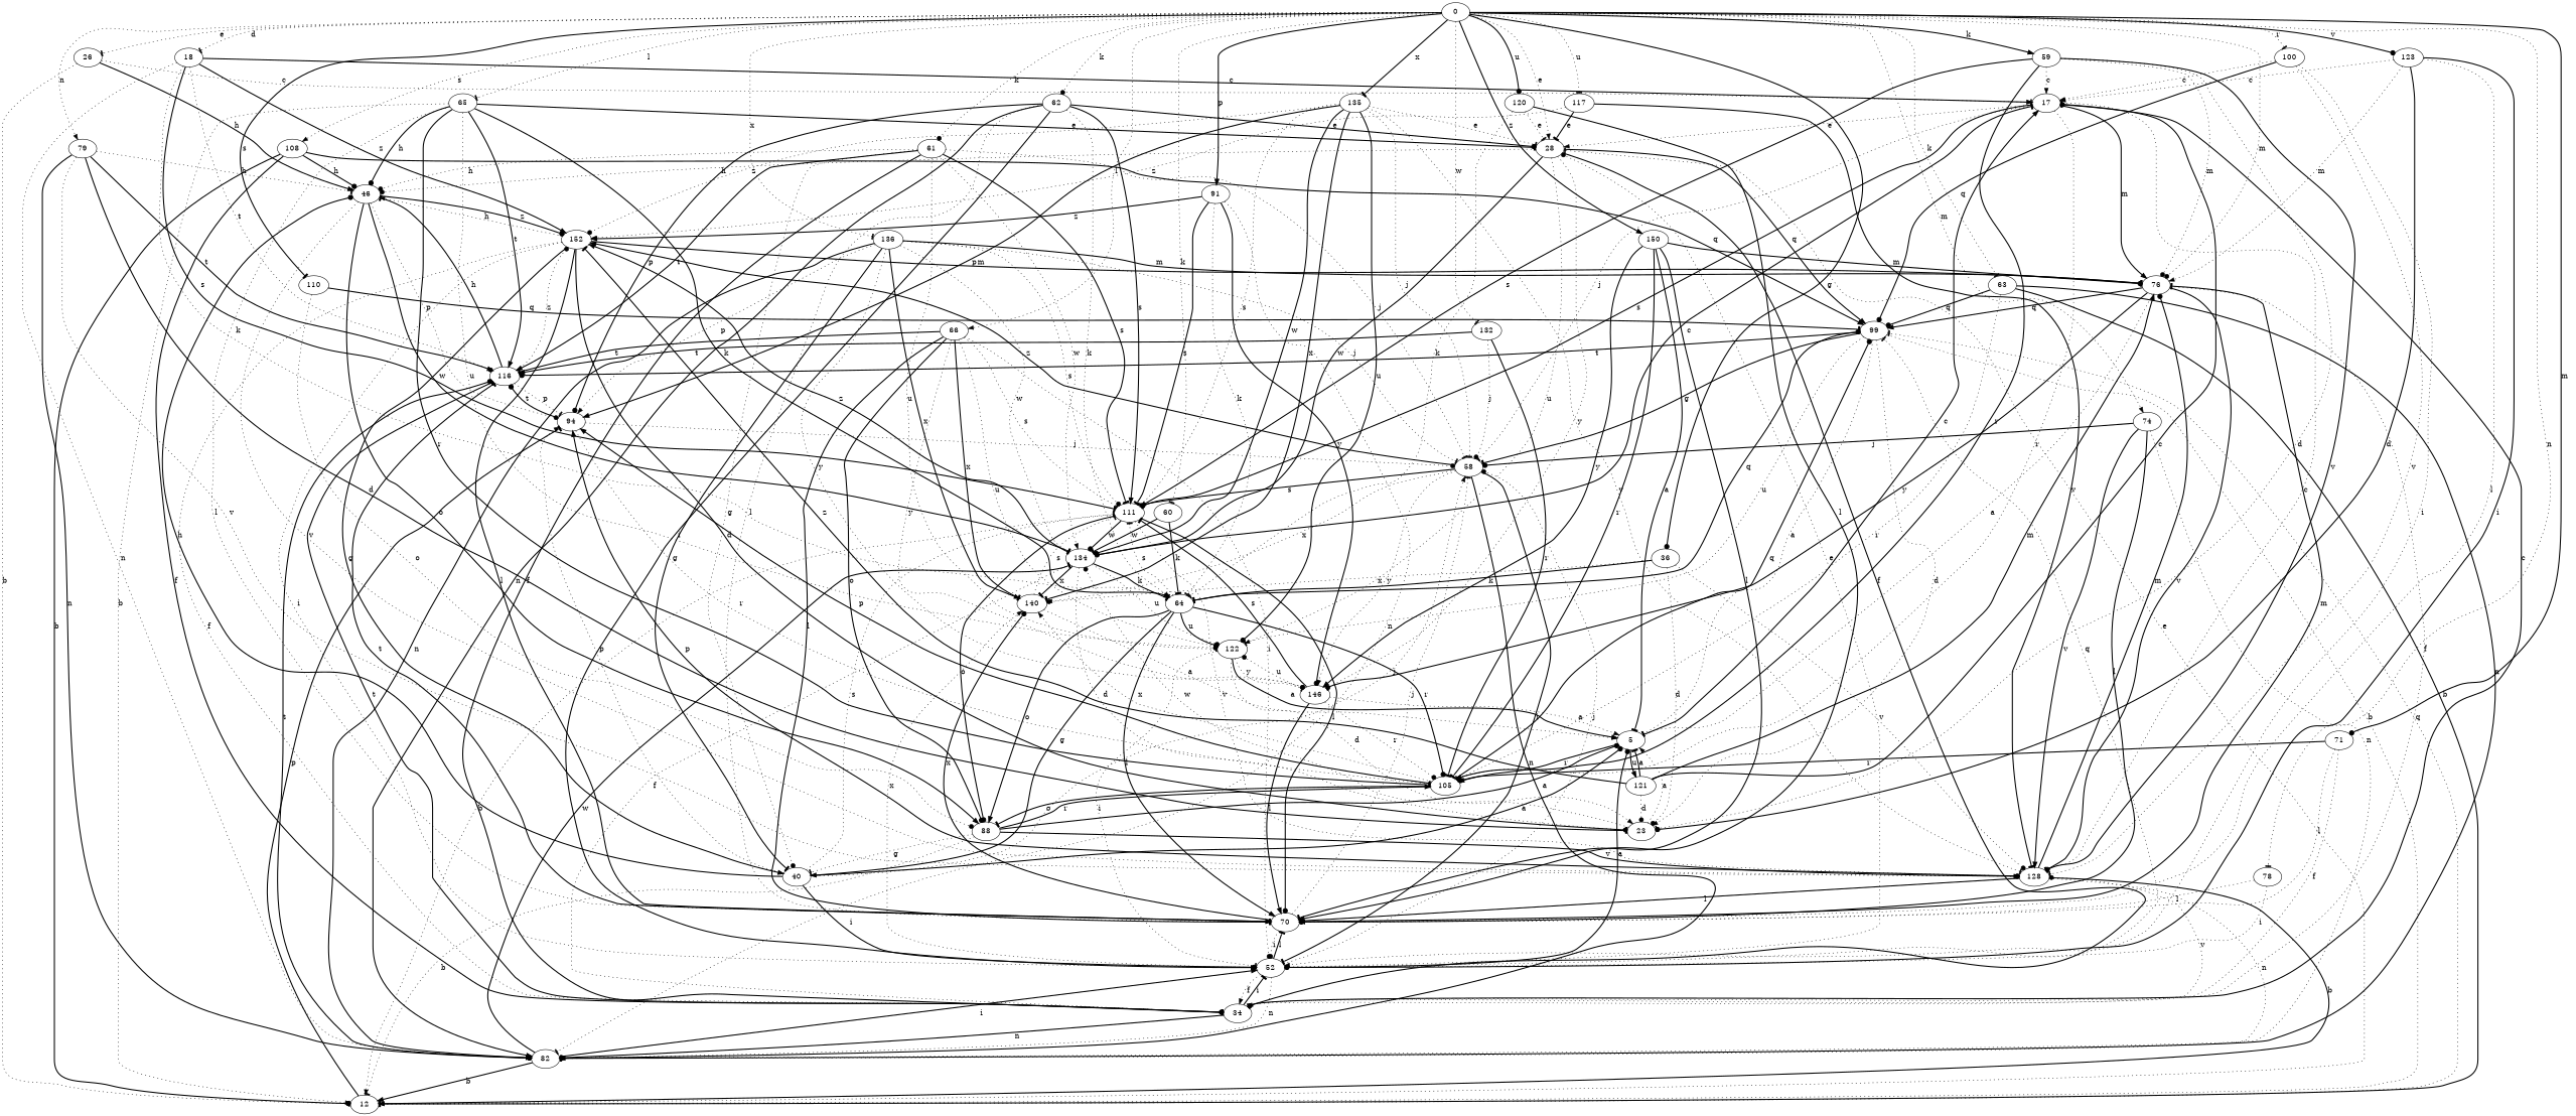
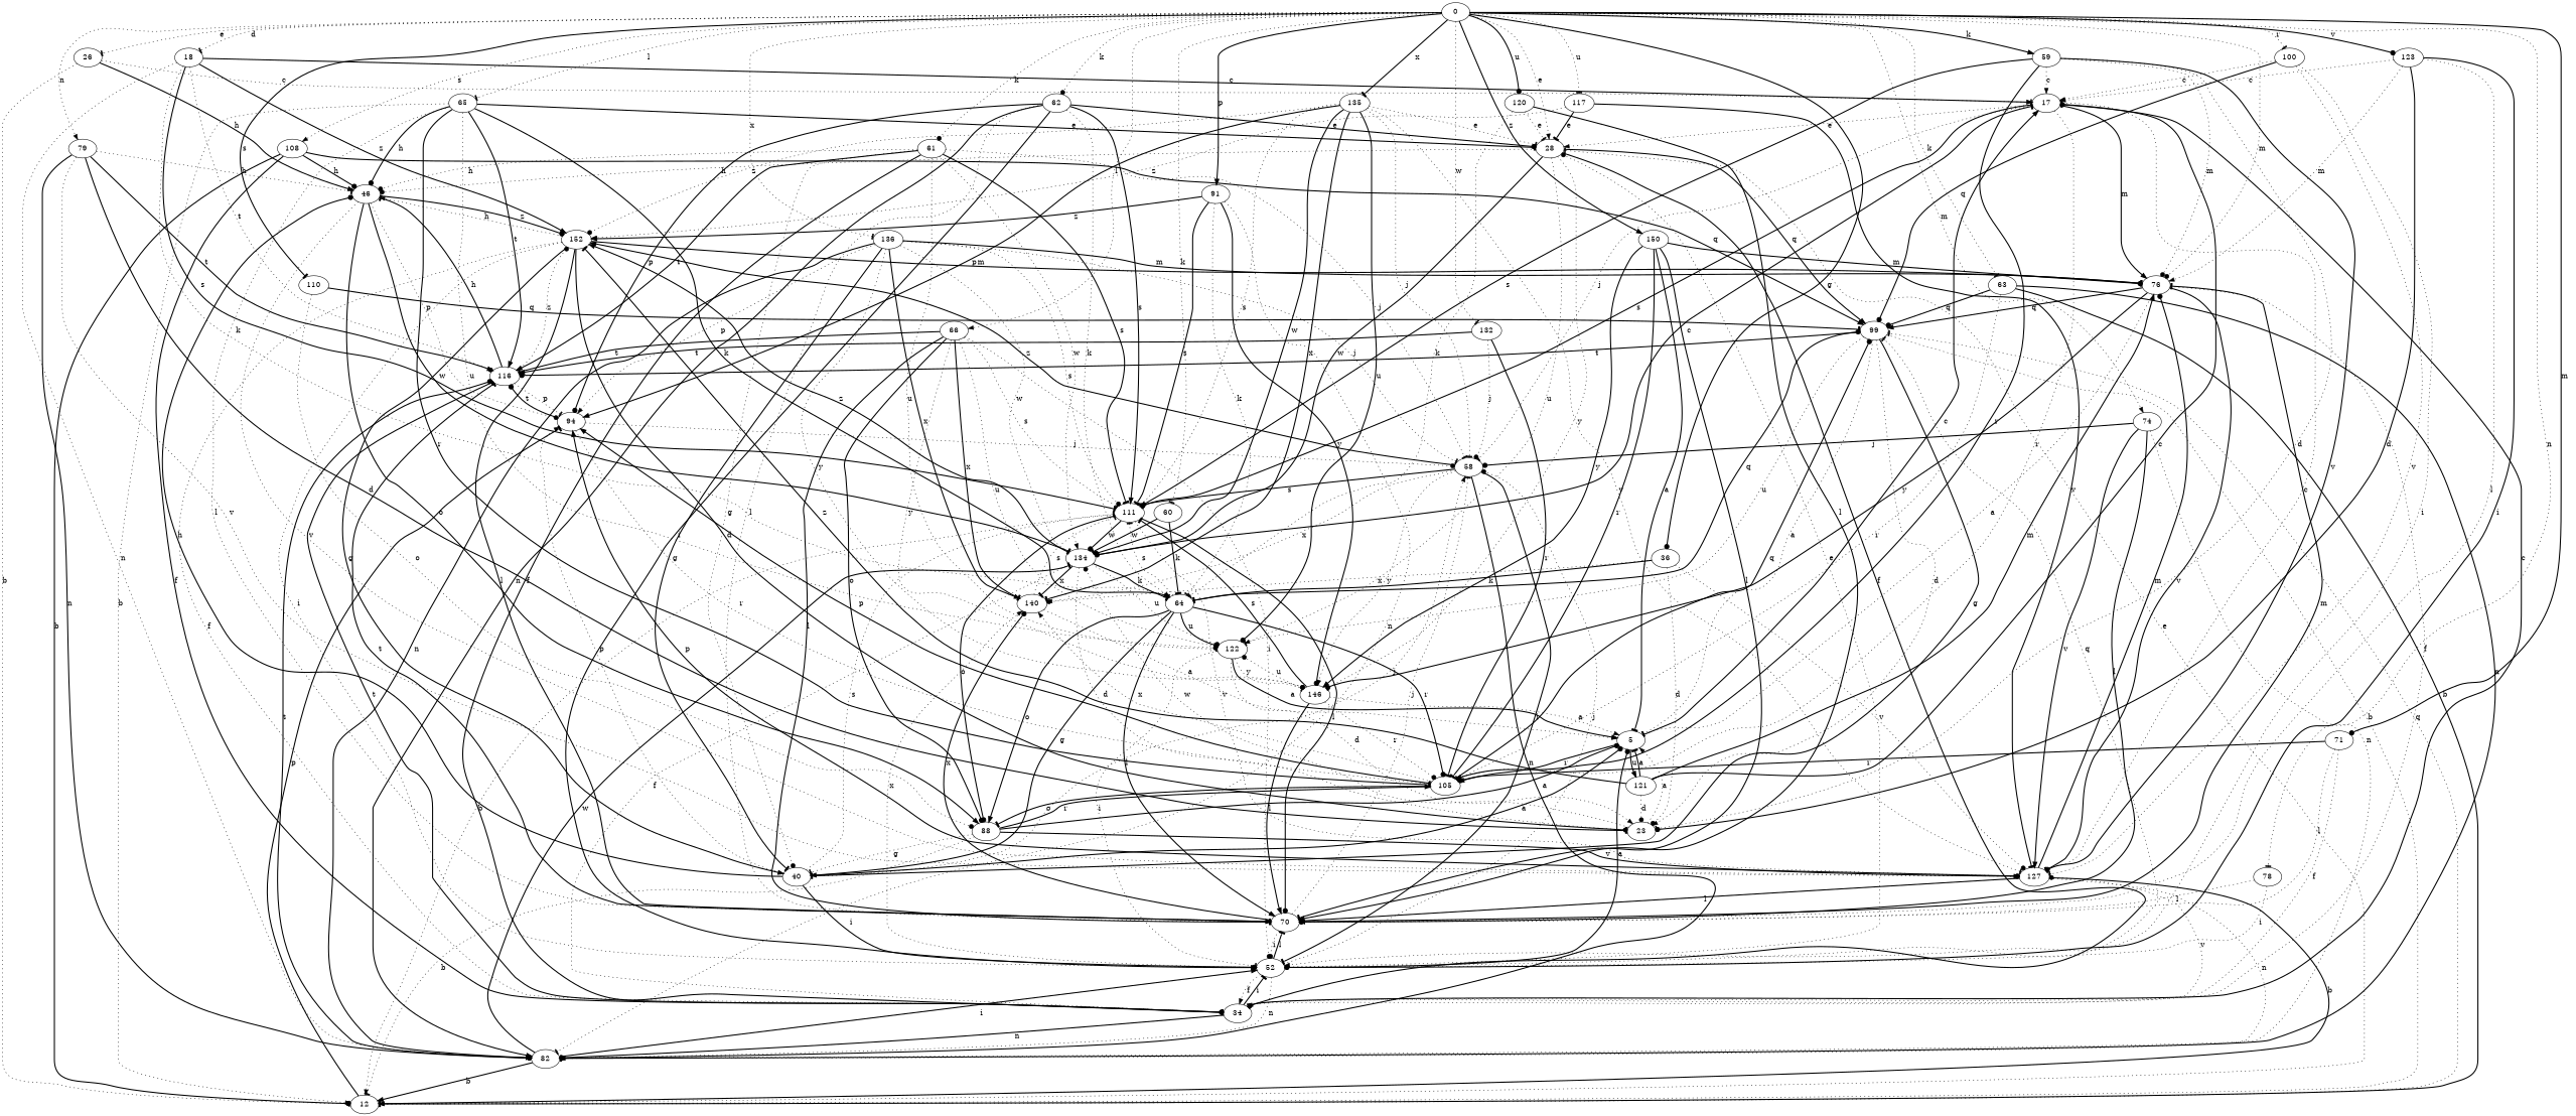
  strict digraph {
    edge [arrowhead=tee style=bold]
    0
    18
    26
    28
    36
    59
    60
    61
    62
    63
    65
    66
    71
    74
    76
    78
    79
    91
    100
    108
    110
    117
    120
    123
    132
    135
    136
    150
    17
    111
    64
    82
    116
    152
    12
    46
    99
    134
    34
    122
    146
    23
-   128
+   128 [label=127]
    140
    105
    58
    40
    94
    52
    70
    88
    5
    121
    0 -> 18 [label=d style=dotted]
    0 -> 26 [label=e style=dotted]
    0 -> 28 [arrowhead=normal label=e style=dotted]
    0 -> 36 [arrowhead=dot label=g]
    0 -> 59 [arrowhead=normal label=k]
    0 -> 60 [label=k style=dotted]
    0 -> 61 [arrowhead=dot label=k style=dotted]
    0 -> 62 [arrowhead=dot label=k style=dotted]
    0 -> 63 [label=k style=dotted]
    0 -> 65 [label=l style=dotted]
    0 -> 66 [arrowhead=normal label=l style=dotted]
    0 -> 71 [arrowhead=dot label=m]
    0 -> 74 [arrowhead=normal label=m style=dotted]
    0 -> 76 [arrowhead=dot label=m style=dotted]
    0 -> 78 [label=n style=dotted]
    0 -> 79 [arrowhead=normal label=n style=dotted]
    0 -> 91 [arrowhead=normal label=p]
    0 -> 100 [label=r style=dotted]
    0 -> 108 [arrowhead=normal label=s style=dotted]
    0 -> 110 [label=s]
    0 -> 117 [label=u style=dotted]
    0 -> 120 [arrowhead=dot label=u]
    0 -> 123 [arrowhead=dot label=v]
    0 -> 132 [label=w style=dotted]
    0 -> 135 [label=x]
    0 -> 136 [label=x style=dotted]
    0 -> 150 [arrowhead=normal label=z]
    18 -> 17 [arrowhead=normal label=c]
    18 -> 111 [label=s]
    18 -> 64 [label=k style=dotted]
    18 -> 82 [arrowhead=dot label=n style=dotted]
    18 -> 116 [arrowhead=dot label=t style=dotted]
    18 -> 152 [arrowhead=normal label=z]
    26 -> 17 [label=c style=dotted]
    26 -> 12 [label=b style=dotted]
    26 -> 46 [arrowhead=normal label=h]
    28 -> 46 [arrowhead=dot label=h style=dotted]
    28 -> 99 [arrowhead=normal label=q]
    28 -> 134 [arrowhead=dot label=w]
    28 -> 34 [arrowhead=dot label=f]
    28 -> 122 [label=u style=dotted]
    28 -> 146 [arrowhead=dot label=y style=dotted]
    36 -> 64 [label=k]
    36 -> 23 [arrowhead=dot label=d style=dotted]
    36 -> 128 [arrowhead=dot label=v style=dotted]
    36 -> 140 [arrowhead=dot label=x style=dotted]
    59 -> 76 [arrowhead=dot label=m style=dotted]
    59 -> 17 [arrowhead=normal label=c style=dotted]
    59 -> 111 [arrowhead=normal label=s]
    59 -> 23 [label=d style=dotted]
    59 -> 128 [arrowhead=dot label=v]
    59 -> 105 [arrowhead=normal label=r]
    60 -> 64 [label=k]
    60 -> 134 [label=w]
    61 -> 111 [label=s]
    61 -> 116 [arrowhead=normal label=t]
    61 -> 46 [arrowhead=dot label=h style=dotted]
    61 -> 134 [arrowhead=normal label=w style=dotted]
    61 -> 34 [label=f]
    61 -> 122 [label=u style=dotted]
    61 -> 58 [label=j style=dotted]
    61 -> 40 [arrowhead=dot label=g style=dotted]
    62 -> 28 [arrowhead=dot label=e]
    62 -> 111 [arrowhead=normal label=s]
    62 -> 64 [arrowhead=normal label=k style=dotted]
    62 -> 82 [arrowhead=normal label=n]
    62 -> 94 [arrowhead=dot label=p]
    62 -> 52 [arrowhead=normal label=i]
    62 -> 70 [arrowhead=normal label=l style=dotted]
    63 -> 82 [label=n]
    63 -> 12 [label=b]
    63 -> 99 [arrowhead=dot label=q]
    63 -> 105 [arrowhead=dot label=r style=dotted]
    65 -> 28 [label=e]
    65 -> 64 [arrowhead=normal label=k]
    65 -> 116 [arrowhead=normal label=t]
    65 -> 12 [arrowhead=normal label=b style=dotted]
    65 -> 46 [arrowhead=dot label=h]
    65 -> 122 [arrowhead=dot label=u style=dotted]
    65 -> 105 [label=r]
    65 -> 70 [label=l style=dotted]
    66 -> 111 [label=s style=dotted]
    66 -> 116 [label=t]
    66 -> 122 [arrowhead=dot label=u style=dotted]
    66 -> 146 [arrowhead=dot label=y style=dotted]
    66 -> 140 [label=x]
    66 -> 52 [arrowhead=dot label=i style=dotted]
    66 -> 70 [label=l]
    66 -> 88 [arrowhead=dot label=o]
    71 -> 34 [label=f style=dotted]
    71 -> 105 [arrowhead=dot label=r]
    71 -> 70 [arrowhead=dot label=l style=dotted]
    74 -> 82 [label=n style=dotted]
    74 -> 128 [arrowhead=normal label=v]
    74 -> 58 [arrowhead=dot label=j]
    74 -> 70 [arrowhead=normal label=l]
    76 -> 99 [arrowhead=normal label=q]
    76 -> 34 [arrowhead=normal label=f style=dotted]
    76 -> 146 [label=y]
    76 -> 128 [label=v]
    76 -> 5 [label=a style=dotted]
    78 -> 52 [arrowhead=dot label=i style=dotted]
    78 -> 70 [arrowhead=dot label=l style=dotted]
    79 -> 82 [arrowhead=dot label=n]
    79 -> 116 [arrowhead=normal label=t]
    79 -> 46 [label=h style=dotted]
    79 -> 23 [label=d]
    79 -> 128 [arrowhead=normal label=v style=dotted]
    91 -> 111 [label=s]
    91 -> 64 [label=k style=dotted]
    91 -> 82 [label=n style=dotted]
    91 -> 152 [arrowhead=normal label=z]
    91 -> 146 [arrowhead=dot label=y]
    100 -> 17 [arrowhead=normal label=c style=dotted]
    100 -> 99 [arrowhead=dot label=q]
    100 -> 128 [label=v style=dotted]
    100 -> 52 [arrowhead=normal label=i style=dotted]
    108 -> 12 [arrowhead=dot label=b]
    108 -> 46 [arrowhead=dot label=h]
    108 -> 99 [arrowhead=normal label=q]
    108 -> 34 [arrowhead=dot label=f]
    110 -> 99 [label=q]
    110 -> 88 [arrowhead=dot label=o style=dotted]
    117 -> 28 [label=e]
    117 -> 152 [arrowhead=normal label=z style=dotted]
    117 -> 128 [label=v]
    120 -> 28 [label=e style=dotted]
    120 -> 64 [label=k style=dotted]
    120 -> 70 [arrowhead=normal label=l]
    123 -> 76 [arrowhead=normal label=m style=dotted]
    123 -> 17 [arrowhead=normal label=c style=dotted]
    123 -> 23 [arrowhead=dot label=d]
    123 -> 52 [arrowhead=dot label=i]
    123 -> 70 [arrowhead=dot label=l style=dotted]
    132 -> 116 [arrowhead=normal label=t]
    132 -> 105 [label=r]
    132 -> 58 [arrowhead=dot label=j style=dotted]
    135 -> 28 [label=e style=dotted]
    135 -> 111 [label=s style=dotted]
    135 -> 152 [arrowhead=dot label=z style=dotted]
    135 -> 134 [arrowhead=dot label=w]
    135 -> 122 [arrowhead=dot label=u]
    135 -> 128 [label=v style=dotted]
    135 -> 140 [label=x]
    135 -> 58 [label=j style=dotted]
    135 -> 94 [arrowhead=normal label=p]
    136 -> 76 [label=m]
    136 -> 111 [arrowhead=dot label=s style=dotted]
    136 -> 82 [arrowhead=normal label=n]
    136 -> 134 [label=w style=dotted]
    136 -> 146 [arrowhead=dot label=y style=dotted]
    136 -> 140 [arrowhead=normal label=x]
    136 -> 58 [label=j style=dotted]
    136 -> 40 [label=g]
    136 -> 94 [arrowhead=normal label=p style=dotted]
    150 -> 76 [arrowhead=dot label=m]
    150 -> 146 [arrowhead=normal label=y]
    150 -> 105 [label=r]
    150 -> 70 [label=l]
    150 -> 5 [label=a]
    17 -> 28 [arrowhead=normal label=e style=dotted]
    17 -> 76 [arrowhead=normal label=m]
    17 -> 111 [arrowhead=dot label=s]
    17 -> 105 [label=r style=dotted]
    17 -> 58 [label=j style=dotted]
    111 -> 12 [arrowhead=normal label=b style=dotted]
    111 -> 134 [arrowhead=dot label=w]
    111 -> 128 [arrowhead=normal label=v style=dotted]
    111 -> 70 [arrowhead=dot label=l]
    111 -> 88 [arrowhead=dot label=o]
    64 -> 111 [label=s style=dotted]
    64 -> 99 [arrowhead=dot label=q]
    64 -> 122 [arrowhead=dot label=u]
    64 -> 105 [arrowhead=dot label=r]
    64 -> 40 [arrowhead=normal label=g]
    64 -> 70 [arrowhead=normal label=l]
    64 -> 88 [arrowhead=normal label=o]
    82 -> 116 [arrowhead=dot label=t]
    82 -> 12 [arrowhead=normal label=b]
    82 -> 134 [label=w]
    82 -> 52 [arrowhead=normal label=i]
    116 -> 152 [arrowhead=dot label=z style=dotted]
    116 -> 46 [label=h]
    116 -> 94 [label=p style=dotted]
    152 -> 76 [label=m]
    152 -> 46 [arrowhead=normal label=h style=dotted]
    152 -> 34 [arrowhead=dot label=f style=dotted]
    152 -> 23 [label=d]
    152 -> 40 [arrowhead=normal label=g]
    152 -> 52 [arrowhead=dot label=i style=dotted]
    152 -> 70 [arrowhead=normal label=l]
    12 -> 28 [label=e style=dotted]
    12 -> 99 [label=q style=dotted]
    12 -> 94 [label=p]
    46 -> 152 [arrowhead=dot label=z]
    46 -> 134 [label=w]
    46 -> 128 [arrowhead=dot label=v style=dotted]
    46 -> 94 [arrowhead=dot label=p style=dotted]
    46 -> 88 [arrowhead=normal label=o]
    99 -> 116 [arrowhead=dot label=t]
    99 -> 12 [arrowhead=normal label=b style=dotted]
    99 -> 122 [arrowhead=normal label=u style=dotted]
    99 -> 23 [arrowhead=normal label=d style=dotted]
-   99 -> 58 [label=g]
+   99 -> 40 [label=g]
    99 -> 5 [label=a style=dotted]
    134 -> 17 [label=c]
    134 -> 64 [label=k]
    134 -> 152 [arrowhead=normal label=z]
    134 -> 34 [arrowhead=dot label=f style=dotted]
    134 -> 122 [arrowhead=dot label=u style=dotted]
    134 -> 23 [arrowhead=dot label=d style=dotted]
    134 -> 140 [label=x]
    34 -> 17 [arrowhead=dot label=c]
    34 -> 82 [arrowhead=dot label=n]
    34 -> 116 [label=t]
    34 -> 128 [arrowhead=dot label=v style=dotted]
    34 -> 52 [label=i]
    122 -> 146 [label=y style=dotted]
    122 -> 23 [arrowhead=normal label=d style=dotted]
    122 -> 52 [label=i style=dotted]
    122 -> 5 [arrowhead=normal label=a]
    146 -> 111 [label=s]
    146 -> 122 [arrowhead=dot label=u style=dotted]
    146 -> 105 [arrowhead=dot label=r style=dotted]
    146 -> 70 [arrowhead=normal label=l]
    146 -> 5 [arrowhead=normal label=a style=dotted]
    23 -> 134 [arrowhead=dot label=w style=dotted]
    23 -> 5 [arrowhead=normal label=a style=dotted]
    128 -> 76 [arrowhead=dot label=m]
    128 -> 17 [label=c style=dotted]
    128 -> 82 [arrowhead=dot label=n style=dotted]
    128 -> 12 [arrowhead=normal label=b]
    128 -> 94 [arrowhead=normal label=p]
    128 -> 70 [label=l]
    140 -> 111 [label=s style=dotted]
    140 -> 5 [arrowhead=normal label=a style=dotted]
    105 -> 99 [arrowhead=dot label=q]
    105 -> 140 [arrowhead=normal label=x style=dotted]
    105 -> 94 [arrowhead=normal label=p]
    105 -> 88 [label=o]
    58 -> 111 [label=s]
    58 -> 82 [arrowhead=normal label=n]
    58 -> 152 [arrowhead=normal label=z]
    58 -> 146 [arrowhead=normal label=y style=dotted]
    58 -> 140 [arrowhead=normal label=x style=dotted]
    58 -> 52 [label=i]
    40 -> 111 [label=s style=dotted]
    40 -> 46 [arrowhead=dot label=h]
    40 -> 58 [arrowhead=normal label=j style=dotted]
    40 -> 94 [arrowhead=normal label=p style=dotted]
    40 -> 52 [arrowhead=dot label=i]
    40 -> 5 [arrowhead=dot label=a]
    94 -> 116 [arrowhead=dot label=t]
    94 -> 105 [label=r style=dotted]
    94 -> 58 [arrowhead=dot label=j style=dotted]
    52 -> 28 [arrowhead=dot label=e style=dotted]
    52 -> 82 [label=n style=dotted]
    52 -> 99 [label=q style=dotted]
    52 -> 34 [arrowhead=normal label=f style=dotted]
    52 -> 140 [arrowhead=normal label=x style=dotted]
    52 -> 58 [arrowhead=dot label=j style=dotted]
    52 -> 70 [label=l]
    52 -> 5 [arrowhead=dot label=a]
    70 -> 76 [label=m]
    70 -> 116 [label=t]
    70 -> 140 [arrowhead=dot label=x]
    70 -> 58 [label=j style=dotted]
    70 -> 52 [arrowhead=dot label=i style=dotted]
    88 -> 12 [label=b style=dotted]
    88 -> 128 [arrowhead=dot label=v]
    88 -> 105 [arrowhead=normal label=r]
    88 -> 40 [label=g style=dotted]
    88 -> 5 [arrowhead=dot label=a]
    5 -> 17 [arrowhead=normal label=c]
    5 -> 105 [arrowhead=normal label=r]
    5 -> 121 [arrowhead=normal label=u]
    121 -> 76 [arrowhead=normal label=m]
    121 -> 17 [label=c]
    121 -> 152 [label=z]
    121 -> 23 [arrowhead=dot label=d style=dotted]
    121 -> 5 [label=a]
  }
